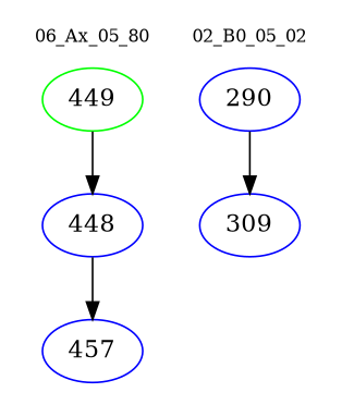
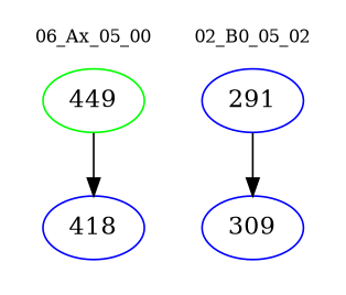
  digraph {
    node [color=blue]
    edge [color=black]
    n1 [color=green label=449]
-   n2 [label=448]
-   n3 [label=457]
-   n4 [label=290]
+   n2 [label=418]
+   n4 [label=291]
    n5 [label=309]
    subgraph cluster_1 {
      color=white
      fontsize=10
-     label="06_Ax_05_80"
+     label="06_Ax_05_00"
      n1
      n2
-     n3
    }
    subgraph cluster_2 {
      color=white
      fontsize=10
      label="02_B0_05_02"
      n4
      n5
    }
    n1 -> n2
-   n2 -> n3
    n4 -> n5
  }
